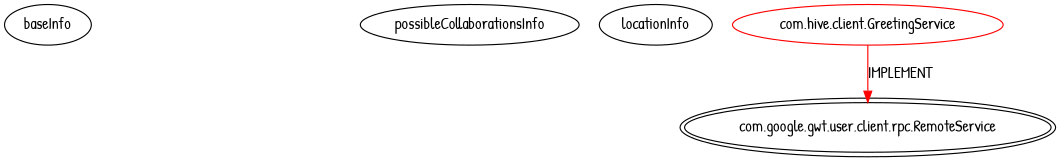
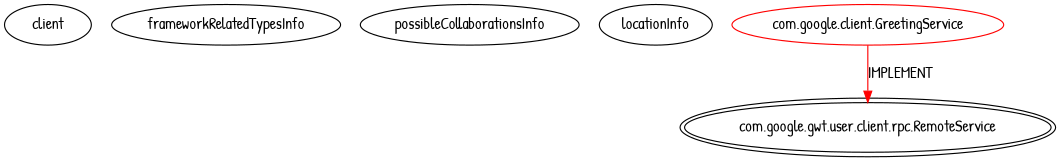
  digraph {
    fontname="Patrick Hand"
    node [fontname="Patrick Hand"]
-   baseInfo [category=extension_graph graphId=335 isAnonymous=false possibleRelation=false]
+   baseInfo [category=extension_graph graphId=335 isAnonymous=false possibleRelation=false label=client]
+   frameworkRelatedTypesInfo [0="com.google.gwt.user.client.rpc.RemoteService"]
    possibleCollaborationsInfo
    locationInfo [contextSignature=GreetingService filePath="/MaximeMularz-beeApi/beeApi-master/src/com/hive/client/GreetingService.java" graphId=335 projectName="MaximeMularz-beeApi"]
-   n5 [color=red isFrameworkType=false label="com.hive.client.GreetingService" vertexType=ROOT_CLIENT_CLASS_DECLARATION]
+   n5 [color=red isFrameworkType=false label="com.google.client.GreetingService" vertexType=ROOT_CLIENT_CLASS_DECLARATION]
    n6 [isFrameworkType=true label="com.google.gwt.user.client.rpc.RemoteService" peripheries=2 vertexType=FRAMEWORK_INTERFACE_TYPE]
    n5 -> n6 [color=red label=IMPLEMENT fontname="Patrick Hand"]
  }
